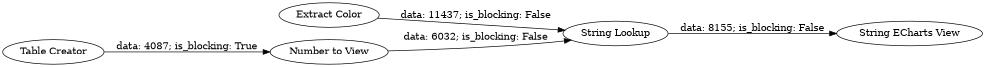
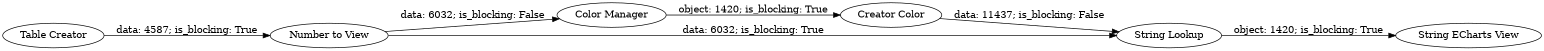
  digraph {
    rankdir=LR
    n1 [label="String ECharts View"]
-   n3 [label="Extract Color"]
+   n2 [label="Color Manager"]
+   n3 [label="Creator Color"]
    n4 [label="String Lookup"]
    n5 [label="Table Creator"]
    n6 [label="Number to View"]
+   n2 -> n3 [label="object: 1420; is_blocking: True"]
    n3 -> n4 [label="data: 11437; is_blocking: False"]
-   n4 -> n1 [label="data: 8155; is_blocking: False"]
-   n5 -> n6 [label="data: 4087; is_blocking: True"]
-   n6 -> n4 [label="data: 6032; is_blocking: False"]
+   n4 -> n1 [label="object: 1420; is_blocking: True"]
+   n5 -> n6 [label="data: 4587; is_blocking: True"]
+   n6 -> n2 [label="data: 6032; is_blocking: False"]
+   n6 -> n4 [label="data: 6032; is_blocking: True"]
  }
